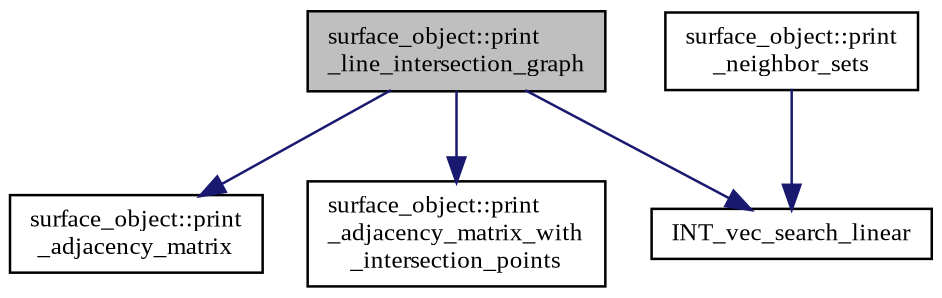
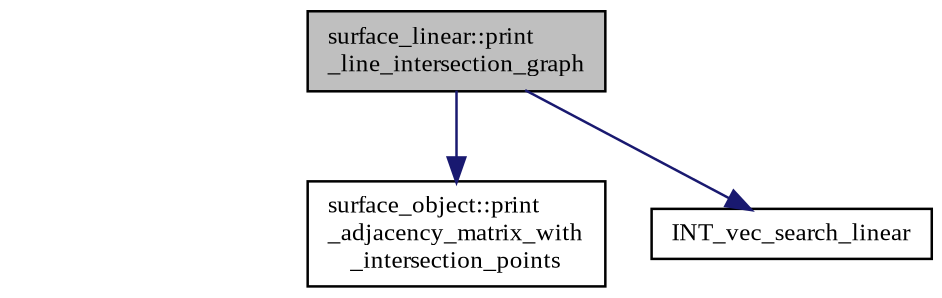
  digraph {
    fontname="Liberation Serif"
    rankdir=TB
    node [color=black fillcolor=white fontname="Liberation Serif" fontsize=10 shape=record style=filled]
    edge [color=midnightblue fontname="Liberation Serif" fontsize=10 labelfontname=Helvetica labelfontsize=10 style=solid]
-   n1 [fillcolor=grey75 fontcolor=black height=0.2 label="surface_object::print\l_line_intersection_graph" width=0.4]
-   n2 [height=0.2 label="surface_object::print\l_adjacency_matrix" width=0.4]
+   n1 [fillcolor=grey75 fontcolor=black height=0.2 label="surface_linear::print\l_line_intersection_graph" width=0.4]
    n3 [height=0.2 label="surface_object::print\l_adjacency_matrix_with\l_intersection_points" width=0.4]
    n4 [height=0.2 label=INT_vec_search_linear width=0.4]
-   n5 [height=0.2 label="surface_object::print\l_neighbor_sets" width=0.4]
-   n1 -> n2
    n1 -> n3
    n1 -> n4
-   n5 -> n4
  }
